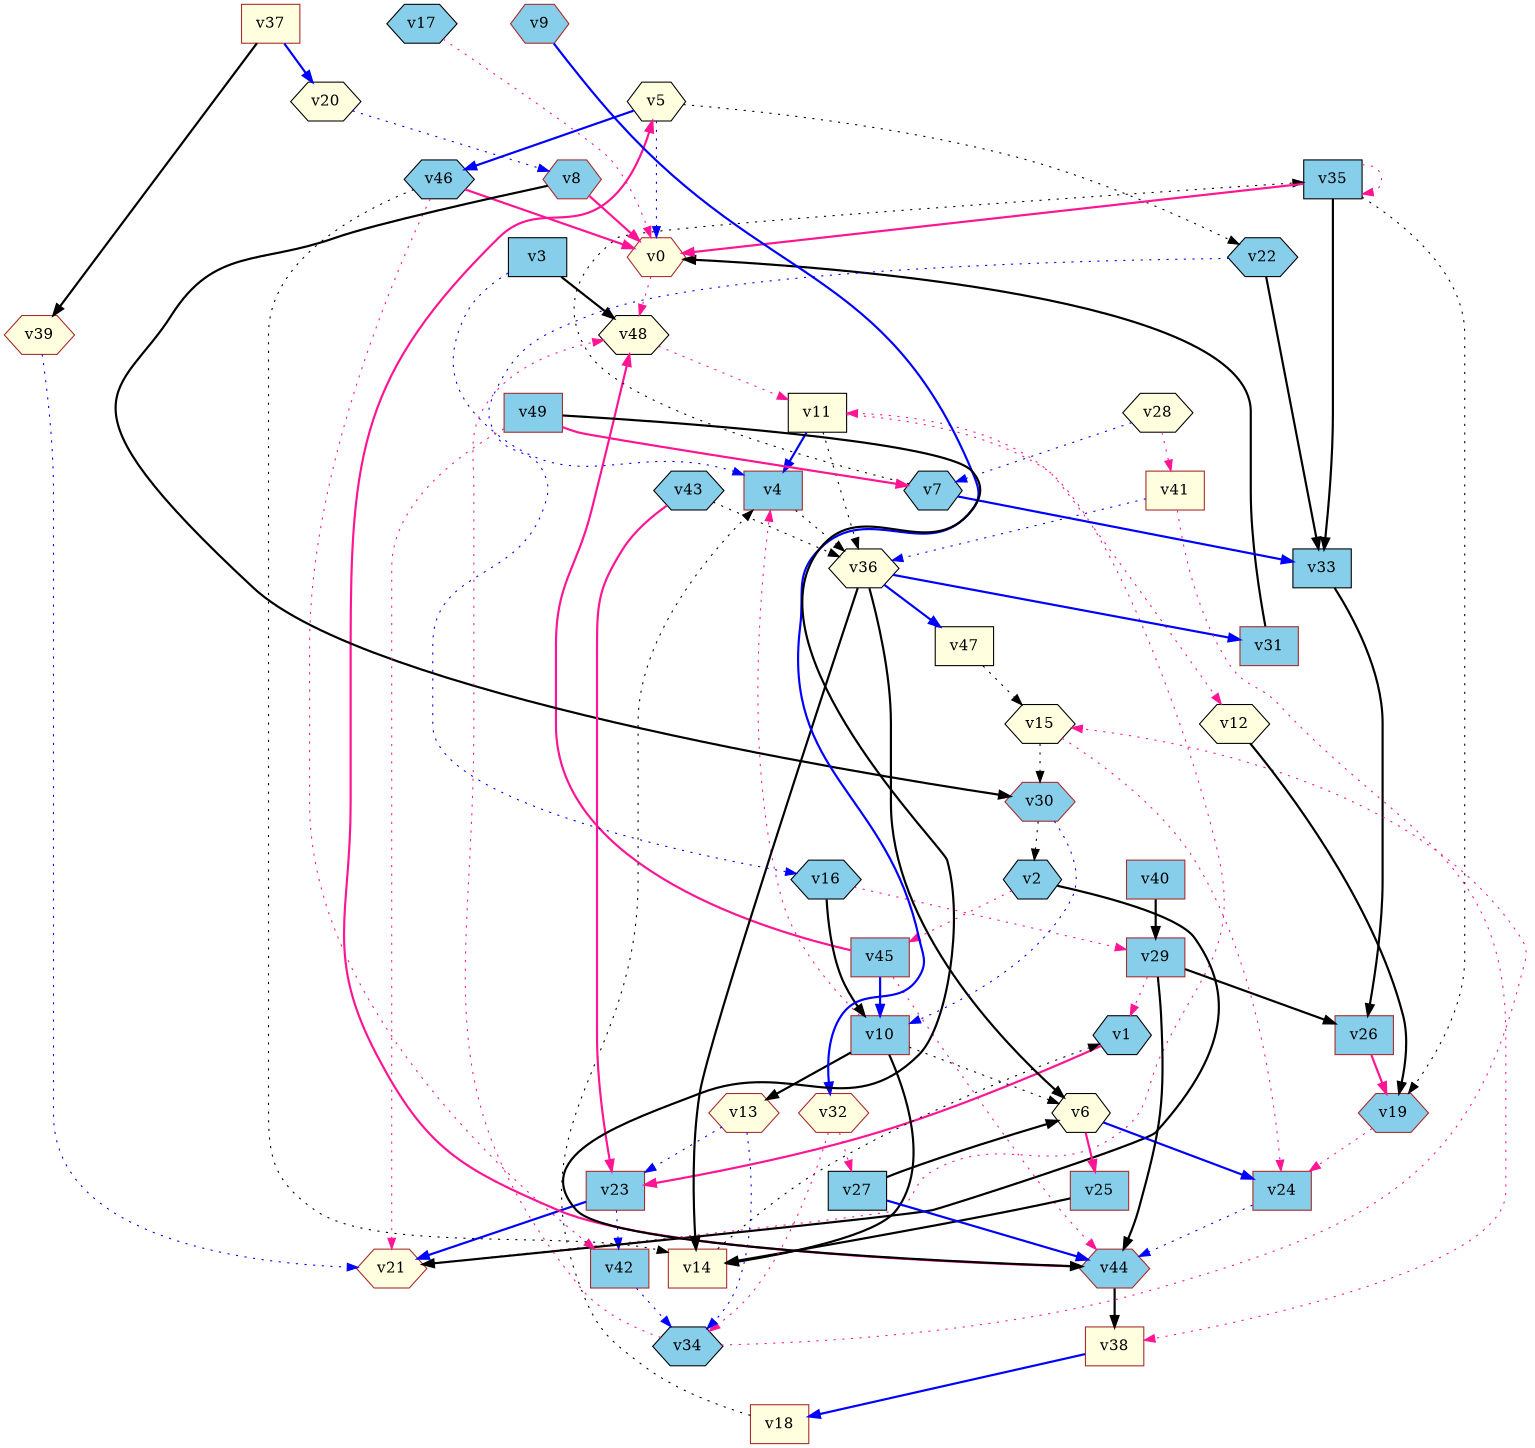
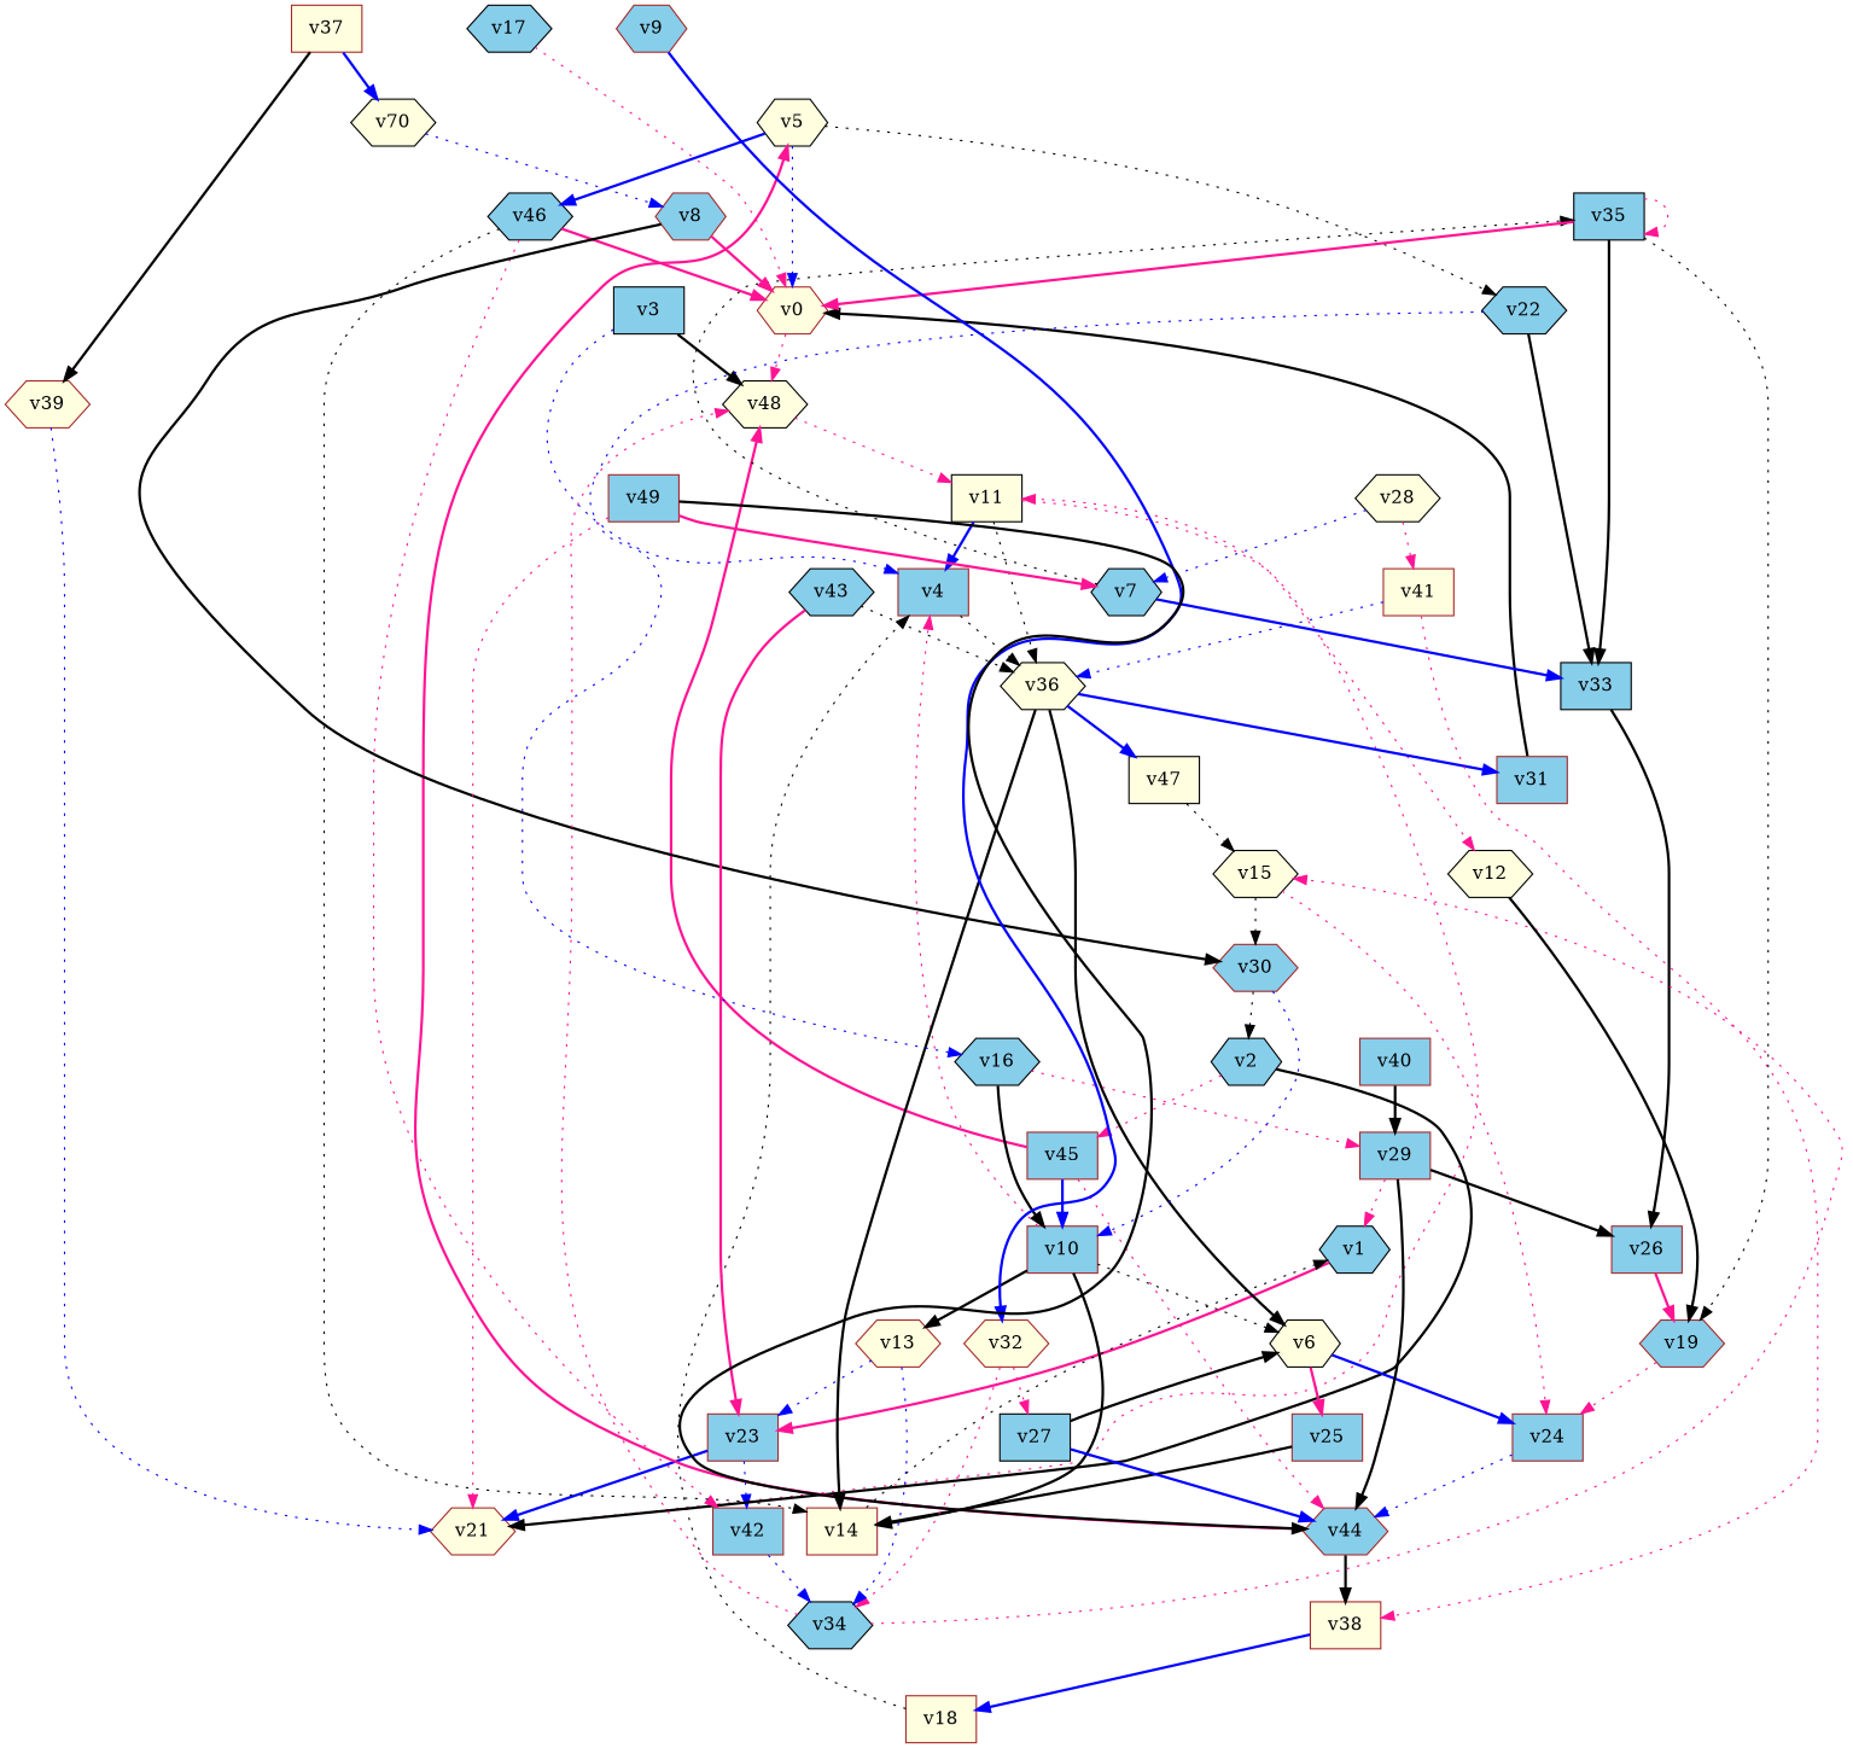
  digraph {
    node [color=brown fillcolor=skyblue player=0 shape=hexagon style=filled]
    edge [color=black style=dotted]
    v0 [fillcolor=lightyellow player=1]
    v48 [color=black fillcolor=lightyellow player=1]
    v11 [color=black fillcolor=lightyellow player=1 shape=box]
    v1 [color=black]
    v23 [shape=box]
    v21 [fillcolor=lightyellow]
    v42 [shape=box]
    v2 [color=black]
    v45 [shape=box]
    v10 [shape=box]
    v44
    v3 [color=black player=1 shape=box]
    v4 [player=1 shape=box]
    v36 [color=black fillcolor=lightyellow]
    v6 [color=black fillcolor=lightyellow player=1]
    v14 [fillcolor=lightyellow shape=box]
    v31 [shape=box]
    v47 [color=black fillcolor=lightyellow shape=box]
    v5 [color=black fillcolor=lightyellow player=1]
    v22 [color=black]
    v46 [color=black player=1]
    v33 [color=black player=1 shape=box]
    v16 [color=black player=1]
    v24 [shape=box]
    v25 [player=1 shape=box]
    v7 [color=black]
    v35 [color=black shape=box]
    v26 [player=1 shape=box]
    v19 [player=1]
    v8 [player=1]
    v30
    v9 [player=1]
    v32 [fillcolor=lightyellow]
    v34 [color=black player=1]
    v27 [color=black shape=box]
    v13 [fillcolor=lightyellow player=1]
    v12 [color=black fillcolor=lightyellow]
    v15 [color=black fillcolor=lightyellow]
    v29 [shape=box]
    v17 [color=black]
    v18 [fillcolor=lightyellow player=1 shape=box]
-   v20 [color=black fillcolor=lightyellow]
+   v20 [color=black fillcolor=lightyellow label=v70]
    v38 [fillcolor=lightyellow player=1 shape=box]
    v28 [color=black fillcolor=lightyellow player=1]
    v41 [fillcolor=lightyellow shape=box]
    v37 [fillcolor=lightyellow shape=box]
    v39 [fillcolor=lightyellow]
    v40 [player=1 shape=box]
    v43 [color=black player=1]
    v49 [player=1 shape=box]
    v0 -> v48 [color=deeppink]
    v48 -> v11 [color=deeppink]
    v11 -> v4 [color=blue style=bold]
    v11 -> v36
    v11 -> v12 [color=deeppink]
    v1 -> v23 [color=deeppink style=bold]
    v23 -> v21 [color=blue style=bold]
    v23 -> v42 [color=blue]
    v21 -> v11 [color=deeppink constraint="t < 13"]
    v42 -> v34 [color=blue]
    v2 -> v21 [constraint="t < 11" style=bold]
    v2 -> v45 [color=deeppink]
    v45 -> v48 [color=deeppink style=bold]
    v45 -> v10 [color=blue style=bold]
    v45 -> v44 [color=deeppink]
    v10 -> v4 [color=deeppink]
    v10 -> v6
    v10 -> v14 [style=bold]
    v10 -> v13 [style=bold]
    v44 -> v5 [color=deeppink constraint="t mod 5 == 2" style=bold]
    v44 -> v38 [style=bold]
    v3 -> v48 [style=bold]
    v3 -> v4 [color=blue constraint="t < 12"]
    v4 -> v36
    v36 -> v6 [style=bold]
    v36 -> v14 [style=bold]
    v36 -> v31 [color=blue style=bold]
    v36 -> v47 [color=blue style=bold]
    v6 -> v24 [color=blue style=bold]
    v6 -> v25 [color=deeppink style=bold]
    v14 -> v1 [constraint="t < 12"]
    v31 -> v0 [style=bold]
    v47 -> v15
    v5 -> v0 [color=blue]
    v5 -> v22
    v5 -> v46 [color=blue style=bold]
    v22 -> v33 [style=bold]
    v22 -> v16 [color=blue constraint="t >= 2"]
    v46 -> v0 [color=deeppink style=bold]
    v46 -> v42 [color=deeppink]
    v46 -> v14
    v33 -> v26 [style=bold]
    v16 -> v10 [style=bold]
    v16 -> v29 [color=deeppink]
    v24 -> v44 [color=blue]
    v25 -> v14 [style=bold]
    v7 -> v33 [color=blue style=bold]
    v7 -> v35 [constraint="t mod 5 == 3"]
    v35 -> v0 [color=deeppink style=bold]
    v35 -> v33 [style=bold]
    v35 -> v35 [color=deeppink]
    v35 -> v19
    v26 -> v19 [color=deeppink style=bold]
    v19 -> v24 [color=deeppink]
    v8 -> v0 [color=deeppink style=bold]
    v8 -> v30 [constraint="t mod 3 == 1" style=bold]
    v30 -> v2
    v30 -> v10 [color=blue]
    v9 -> v32 [color=blue constraint="t mod 3 == 2" style=bold]
    v32 -> v34 [color=deeppink]
    v32 -> v27 [color=deeppink]
    v34 -> v48 [color=deeppink]
    v34 -> v15 [color=deeppink constraint="t >= 1"]
    v27 -> v44 [color=blue style=bold]
    v27 -> v6 [constraint="t mod 2 == 0" style=bold]
    v13 -> v23 [color=blue]
    v13 -> v34 [color=blue]
    v12 -> v19 [style=bold]
    v15 -> v24 [color=deeppink]
    v15 -> v30
    v29 -> v1 [color=deeppink]
    v29 -> v44 [style=bold]
    v29 -> v26 [style=bold]
    v17 -> v0 [color=deeppink constraint="t mod 4 == 0"]
    v18 -> v4
    v20 -> v8 [color=blue]
    v38 -> v18 [color=blue style=bold]
    v28 -> v7 [color=blue]
    v28 -> v41 [color=deeppink]
    v41 -> v36 [color=blue]
    v41 -> v38 [color=deeppink]
    v37 -> v20 [color=blue style=bold]
    v37 -> v39 [style=bold]
    v39 -> v21 [color=blue]
    v40 -> v29 [style=bold]
    v43 -> v23 [color=deeppink style=bold]
    v43 -> v36
    v49 -> v21 [color=deeppink]
    v49 -> v44 [constraint="t < 10" style=bold]
    v49 -> v7 [color=deeppink style=bold]
  }
